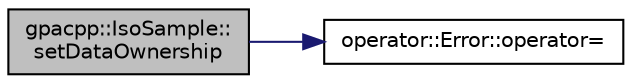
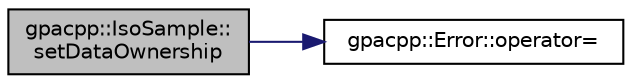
  digraph {
    rankdir=LR
    node [color=black fontname=Helvetica fontsize=10 shape=record style=filled]
    n1 [fillcolor=grey75 fontcolor=black height=0.2 label="gpacpp::IsoSample::\lsetDataOwnership" width=0.4]
-   n2 [fillcolor=white height=0.2 label="operator::Error::operator=" width=0.4]
+   n2 [fillcolor=white height=0.2 label="gpacpp::Error::operator=" width=0.4]
    n1 -> n2 [color=midnightblue fontname=Helvetica fontsize=10 labelfontname=Helvetica labelfontsize=10 style=solid]
  }
